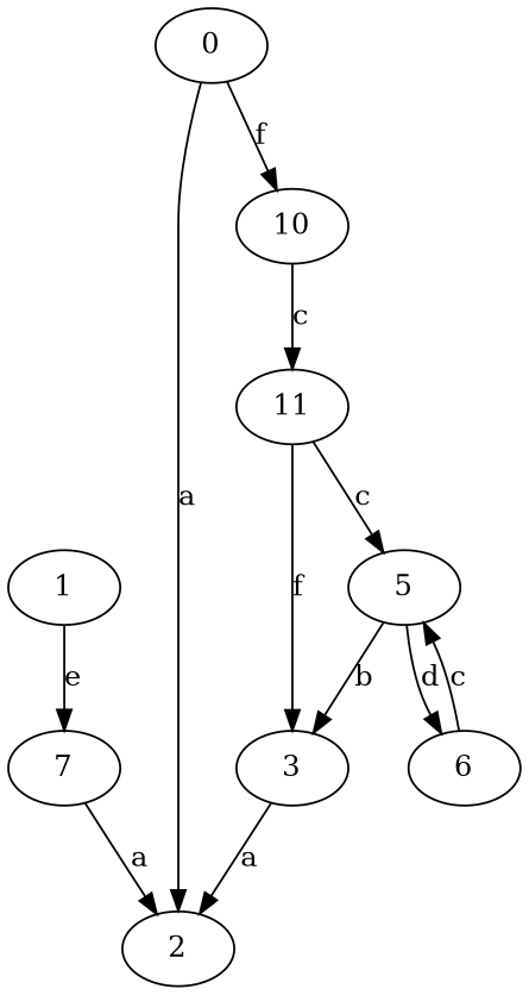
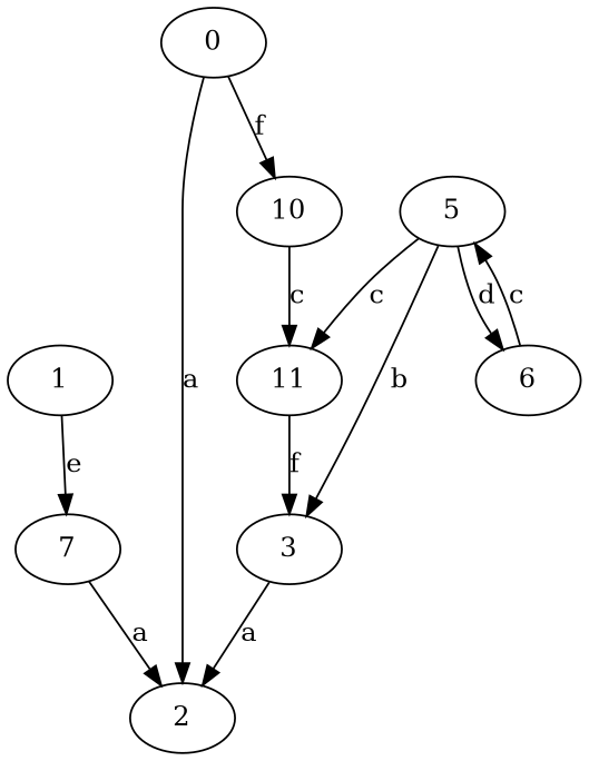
  strict digraph {
    1
    7
    2
    0
    10
    11
    3
    5
    6
    1 -> 7 [label=e]
    7 -> 2 [label=a]
    0 -> 2 [label=a]
    0 -> 10 [label=f]
    10 -> 11 [label=c]
    11 -> 3 [label=f]
-   11 -> 5 [label=c]
+   5 -> 11 [label=c]
    3 -> 2 [label=a]
    5 -> 3 [label=b]
    5 -> 6 [label=d]
    6 -> 5 [label=c]
  }
